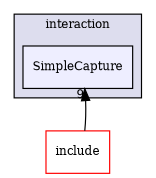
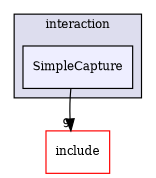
  digraph {
    compound=true
    fontname="DejaVu Serif"
    node [fontname="DejaVu Serif" fontsize=10 shape=box style=filled]
    n1 [fillcolor="#eeeeff" label=SimpleCapture pencolor=black]
    n2 [color=red fillcolor=white label=include]
    subgraph cluster_1 {
      bgcolor="#ddddee"
      fontsize=10
      label=interaction
      pencolor=black
      n1
    }
-   n2 -> n1 [headlabel=9 labeldistance=1.5 labelfontname=Helvetica labelfontsize=10 fontname="DejaVu Serif"]
+   n1 -> n2 [headlabel=9 labeldistance=1.5 labelfontname=Helvetica labelfontsize=10 fontname="DejaVu Serif"]
  }
